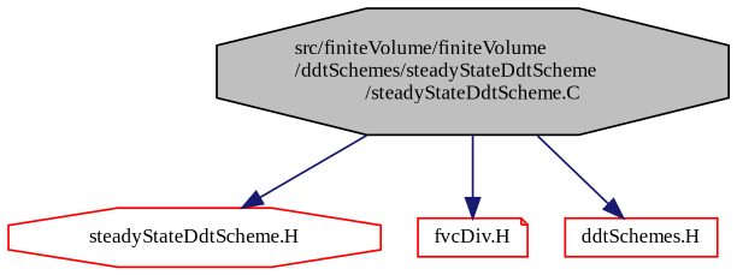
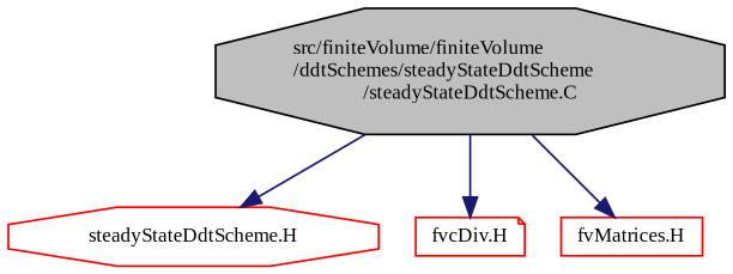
  digraph {
    fontname="Liberation Serif"
    node [color=red fontname="Liberation Serif" fontsize=10 shape=octagon]
    edge [color=midnightblue fontname="Liberation Serif" fontsize=10 labelfontname=Helvetica labelfontsize=10 style=solid]
    n1 [color=black fillcolor=grey75 fontcolor=black height=0.2 label="src/finiteVolume/finiteVolume\l/ddtSchemes/steadyStateDdtScheme\l/steadyStateDdtScheme.C" style=filled width=0.4]
    n2 [height=0.2 label="steadyStateDdtScheme.H" width=0.4]
    n3 [height=0.2 label="fvcDiv.H" shape=note width=0.4]
-   n4 [height=0.2 label="ddtSchemes.H" shape=box width=0.4]
+   n4 [height=0.2 label="fvMatrices.H" shape=box width=0.4]
    n1 -> n2
    n1 -> n3
    n1 -> n4
  }
